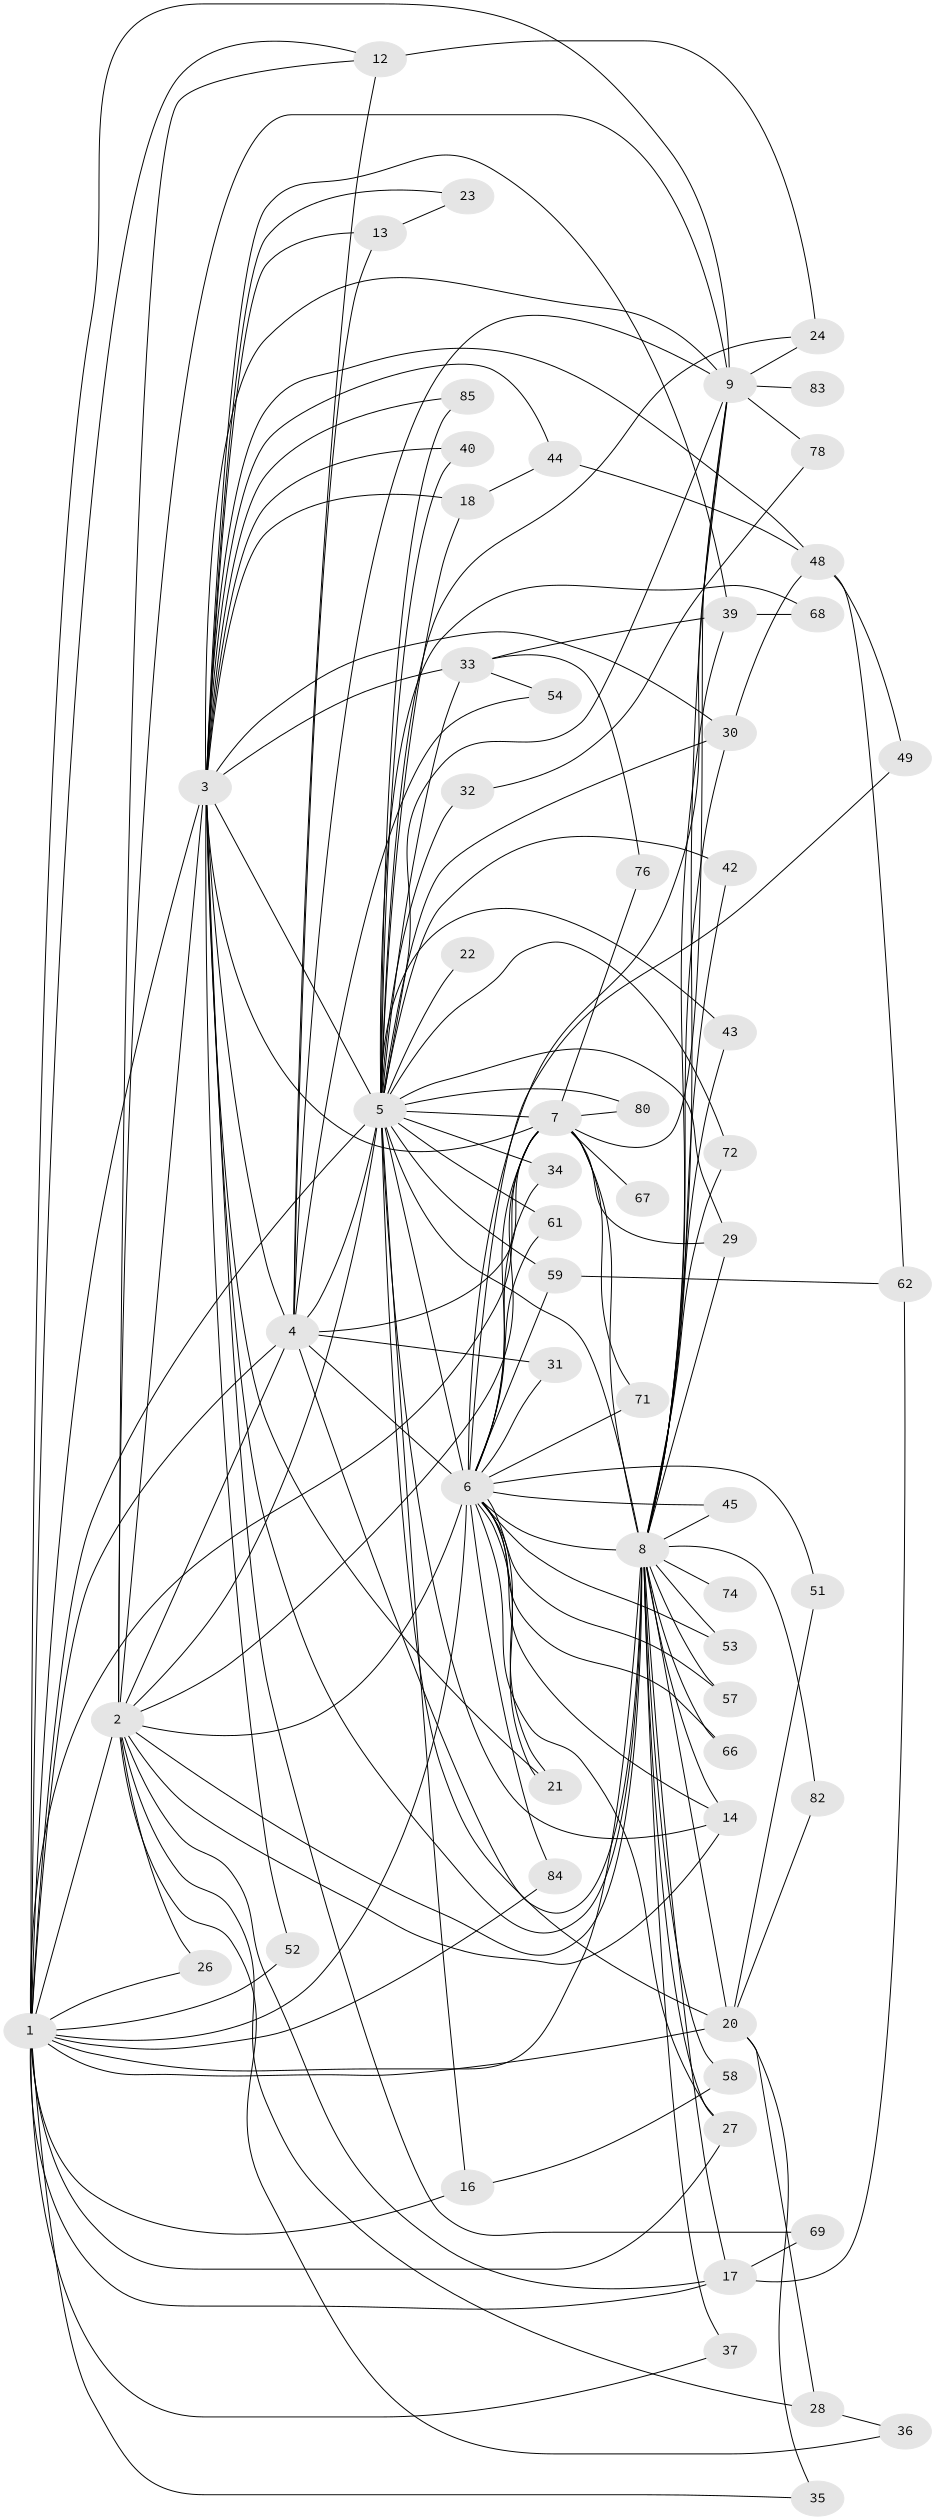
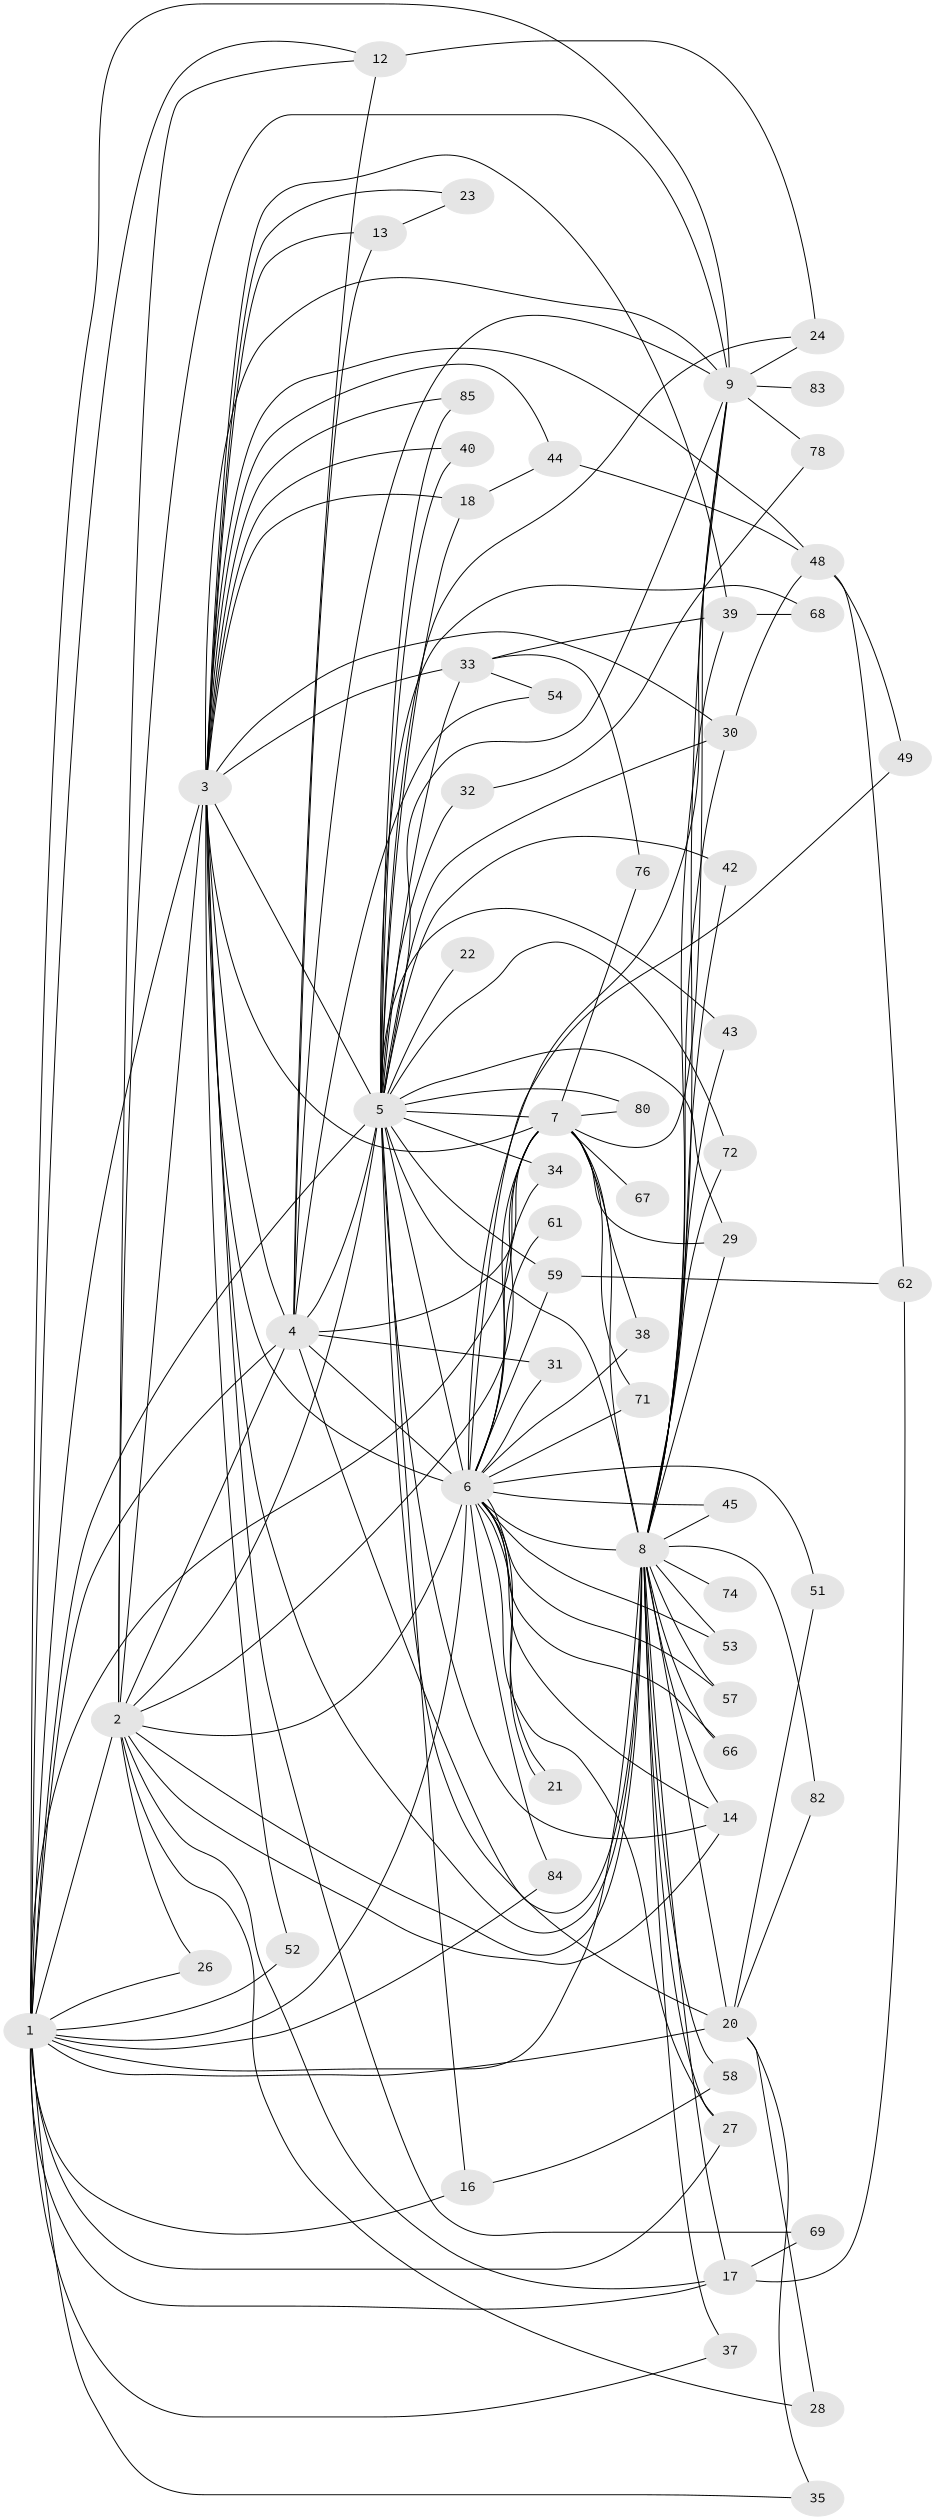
  graph {
    fontname="Source Code Pro"
    rankdir=LR
    node [color=gray90 fontname="Source Code Pro" style=filled]
    edge [fontname="Source Code Pro"]
    1 [super="+75"]
    2 [super="+50"]
    3 [super="+46"]
    4
    5 [super="+10"]
    6 [super="+15"]
    7 [super="+19"]
    8 [super="+11"]
    9 [super="+77"]
    12 [super="+47"]
    16
    17 [super="+41"]
    20 [super="+65"]
    26
    27
    35
    37
    52
    84
    14 [super="+56"]
    28
-   36
    13 [super="+25"]
    18
    23
    30 [super="+81"]
    33 [super="+79"]
    39 [super="+70"]
    40
    44 [super="+63"]
    48
    69
    85
    31
    54 [super="+64"]
    22
    24
    29 [super="+60"]
    32
    34
    42
    43
    59
    61
    68
    72
    80
    21
+   38
    45
    49
    51
    53
    57
    66
    71
    67
    76
    74
    58
    82
    78
    83
    62 [super="+73"]
    1 -- 2
    1 -- 3
    1 -- 4
    1 -- 5 [weight=2]
    1 -- 6
    1 -- 7
    1 -- 8 [weight=2]
    1 -- 9
    1 -- 12
    1 -- 16
    1 -- 17
    1 -- 20
    1 -- 26
    1 -- 27
    1 -- 35
    1 -- 37
    1 -- 52
    1 -- 84
    2 -- 3
    2 -- 4 [weight=2]
    2 -- 5 [weight=2]
    2 -- 6
    2 -- 7
    2 -- 8
    2 -- 9
    2 -- 12
    2 -- 17
    2 -- 26
    2 -- 14
    2 -- 28
-   2 -- 36
    3 -- 4
    3 -- 5 [weight=2]
-   3 -- 21 [weight=2]
+   3 -- 6 [weight=2]
    3 -- 7
    3 -- 8
    3 -- 9
    3 -- 52
    3 -- 13 [weight=2]
    3 -- 18
    3 -- 23
    3 -- 30
    3 -- 33 [weight=2]
    3 -- 39
    3 -- 40
    3 -- 44
    3 -- 48
    3 -- 69
    3 -- 85
    4 -- 5 [weight=2]
    4 -- 6
    4 -- 7
    4 -- 8
    4 -- 9
    4 -- 12
    4 -- 13
    4 -- 31
    4 -- 54
    5 -- 6 [weight=3]
    5 -- 7 [weight=3]
    5 -- 8 [weight=2]
    5 -- 9 [weight=2]
    5 -- 16
    5 -- 20
    5 -- 14
    5 -- 18
    5 -- 30
    5 -- 33
    5 -- 40
    5 -- 85
    5 -- 22
    5 -- 24
    5 -- 29
    5 -- 32 [weight=2]
    5 -- 34
    5 -- 42
    5 -- 43
    5 -- 59
-   5 -- 61
    5 -- 68
    5 -- 72
    5 -- 80
    6 -- 7
    6 -- 8
    6 -- 9
    6 -- 27
    6 -- 84
    6 -- 14
    6 -- 31
    6 -- 34
    6 -- 59
    6 -- 61
    6 -- 21
    6 -- 21
+   6 -- 38
    6 -- 45
    6 -- 49
    6 -- 51
    6 -- 53
    6 -- 57
    6 -- 66
    6 -- 71
    7 -- 8
    7 -- 9
    7 -- 29
    7 -- 80
+   7 -- 38
    7 -- 71
    7 -- 67
    7 -- 76
    8 -- 9
    8 -- 17
    8 -- 20
    8 -- 27
    8 -- 37
    8 -- 14
    8 -- 30
    8 -- 39
    8 -- 29
    8 -- 42
    8 -- 43
    8 -- 72
    8 -- 45
    8 -- 53
    8 -- 57
    8 -- 66
    8 -- 74
    8 -- 58
    8 -- 82
    9 -- 24
    9 -- 78
    9 -- 83
    12 -- 24
    16 -- 58
    17 -- 69
    17 -- 62
    20 -- 35
    20 -- 28
    20 -- 51
    20 -- 82
-   28 -- 36
    13 -- 23
    18 -- 44
    30 -- 48
    33 -- 39
    33 -- 54
    33 -- 76
    39 -- 68
    44 -- 48
    48 -- 49
    48 -- 62
    32 -- 78
    59 -- 62
  }
